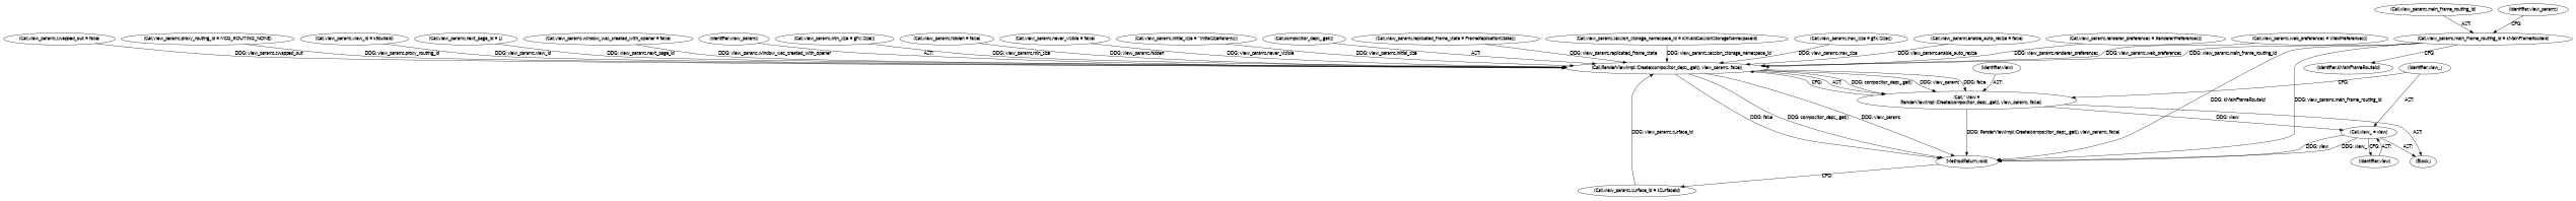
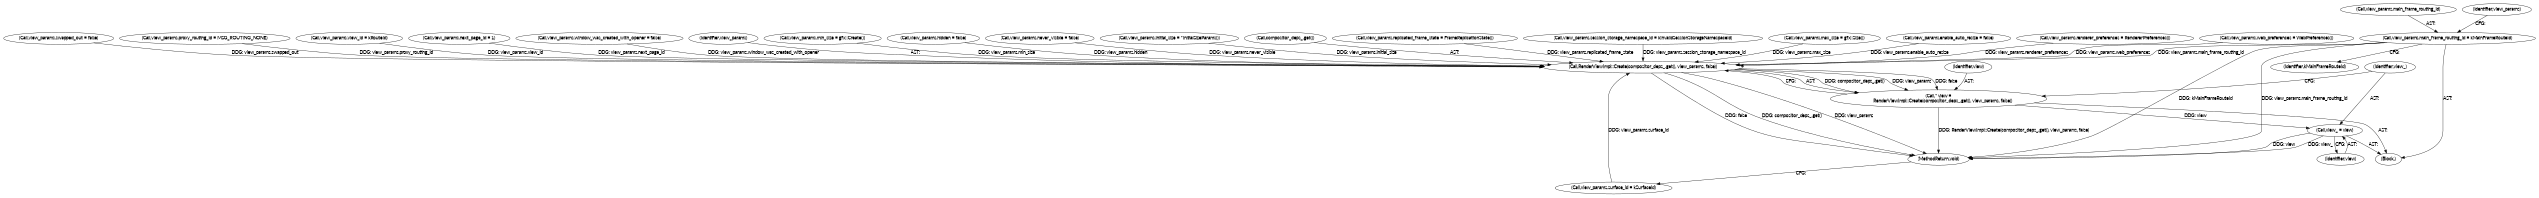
  digraph {
    fontname=Lato
    node [fontname=Lato]
    edge [fontname=Lato]
    n1 [label="(Call,view_params.main_frame_routing_id = kMainFrameRouteId)"]
    n2 [label="(Call,RenderViewImpl::Create(compositor_deps_.get(), view_params, false))"]
    n3 [label="(Block,)"]
    n4 [label="(Identifier,kMainFrameRouteId)"]
    n5 [label="(MethodReturn,void)"]
    n6 [label="(Call,* view =\n       RenderViewImpl::Create(compositor_deps_.get(), view_params, false))"]
    n7 [label="(Call,view_params.surface_id = kSurfaceId)"]
    n8 [label="(Call,view_ = view)"]
    n9 [label="(Identifier,view)"]
    n10 [label="(Call,view_params.proxy_routing_id = MSG_ROUTING_NONE)"]
    n11 [label="(Call,view_params.view_id = kRouteId)"]
    n12 [label="(Call,view_params.next_page_id = 1)"]
    n13 [label="(Call,view_params.window_was_created_with_opener = false)"]
    n14 [label="(Identifier,view)"]
    n15 [label="(Call,view_params.main_frame_routing_id)"]
    n16 [label="(Identifier,view_params)"]
-   n17 [label="(Call,view_params.min_size = gfx::Size())"]
+   n17 [label="(Call,view_params.min_size = gfx::Create())"]
    n18 [label="(Call,view_params.hidden = false)"]
    n19 [label="(Call,view_params.never_visible = false)"]
    n20 [label="(Call,view_params.initial_size = *InitialSizeParams())"]
    n21 [label="(Call,compositor_deps_.get())"]
    n22 [label="(Identifier,view_params)"]
    n23 [label="(Call,view_params.replicated_frame_state = FrameReplicationState())"]
    n24 [label="(Call,view_params.session_storage_namespace_id = kInvalidSessionStorageNamespaceId)"]
    n25 [label="(Call,view_params.max_size = gfx::Size())"]
    n26 [label="(Call,view_params.enable_auto_resize = false)"]
    n27 [label="(Call,view_params.renderer_preferences = RendererPreferences())"]
    n28 [label="(Call,view_params.web_preferences = WebPreferences())"]
    n29 [label="(Call,view_params.swapped_out = false)"]
    n30 [label="(Identifier,view_)"]
    n1 -> n2 [label="DDG: view_params.main_frame_routing_id"]
+   n1 -> n3 [label="AST: "]
    n1 -> n4 [label="CFG: "]
    n1 -> n5 [label="DDG: kMainFrameRouteId"]
    n1 -> n5 [label="DDG: view_params.main_frame_routing_id"]
    n2 -> n5 [label="DDG: view_params"]
    n2 -> n5 [label="DDG: compositor_deps_.get()"]
    n2 -> n5 [label="DDG: false"]
    n2 -> n6 [label="AST: "]
    n2 -> n6 [label="DDG: compositor_deps_.get()"]
    n2 -> n6 [label="DDG: view_params"]
    n2 -> n6 [label="DDG: false"]
    n5 -> n7 [label="CFG: "]
    n6 -> n2 [label="CFG: "]
    n6 -> n3 [label="AST: "]
    n6 -> n5 [label="DDG: RenderViewImpl::Create(compositor_deps_.get(), view_params, false)"]
    n6 -> n8 [label="DDG: view"]
    n7 -> n2 [label="DDG: view_params.surface_id"]
    n8 -> n3 [label="AST: "]
    n8 -> n5 [label="DDG: view"]
    n8 -> n5 [label="DDG: view_"]
    n8 -> n9 [label="CFG: "]
    n9 -> n8 [label="AST: "]
    n10 -> n2 [label="DDG: view_params.proxy_routing_id"]
    n11 -> n2 [label="DDG: view_params.view_id"]
    n12 -> n2 [label="DDG: view_params.next_page_id"]
    n13 -> n2 [label="DDG: view_params.window_was_created_with_opener"]
    n14 -> n6 [label="AST: "]
    n15 -> n1 [label="AST: "]
    n16 -> n2 [label="AST: "]
    n17 -> n2 [label="DDG: view_params.min_size"]
    n18 -> n2 [label="DDG: view_params.hidden"]
    n19 -> n2 [label="DDG: view_params.never_visible"]
    n20 -> n2 [label="DDG: view_params.initial_size"]
    n21 -> n2 [label="AST: "]
    n22 -> n1 [label="CFG: "]
    n23 -> n2 [label="DDG: view_params.replicated_frame_state"]
    n24 -> n2 [label="DDG: view_params.session_storage_namespace_id"]
    n25 -> n2 [label="DDG: view_params.max_size"]
    n26 -> n2 [label="DDG: view_params.enable_auto_resize"]
    n27 -> n2 [label="DDG: view_params.renderer_preferences"]
    n28 -> n2 [label="DDG: view_params.web_preferences"]
    n29 -> n2 [label="DDG: view_params.swapped_out"]
    n30 -> n6 [label="CFG: "]
    n30 -> n8 [label="AST: "]
  }
